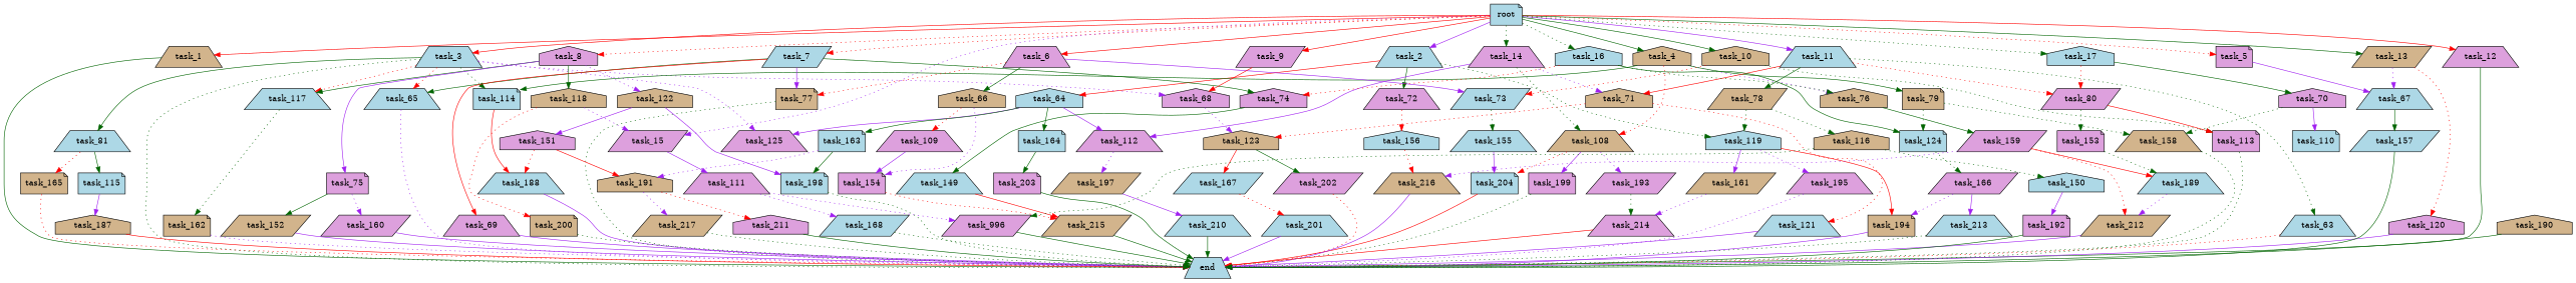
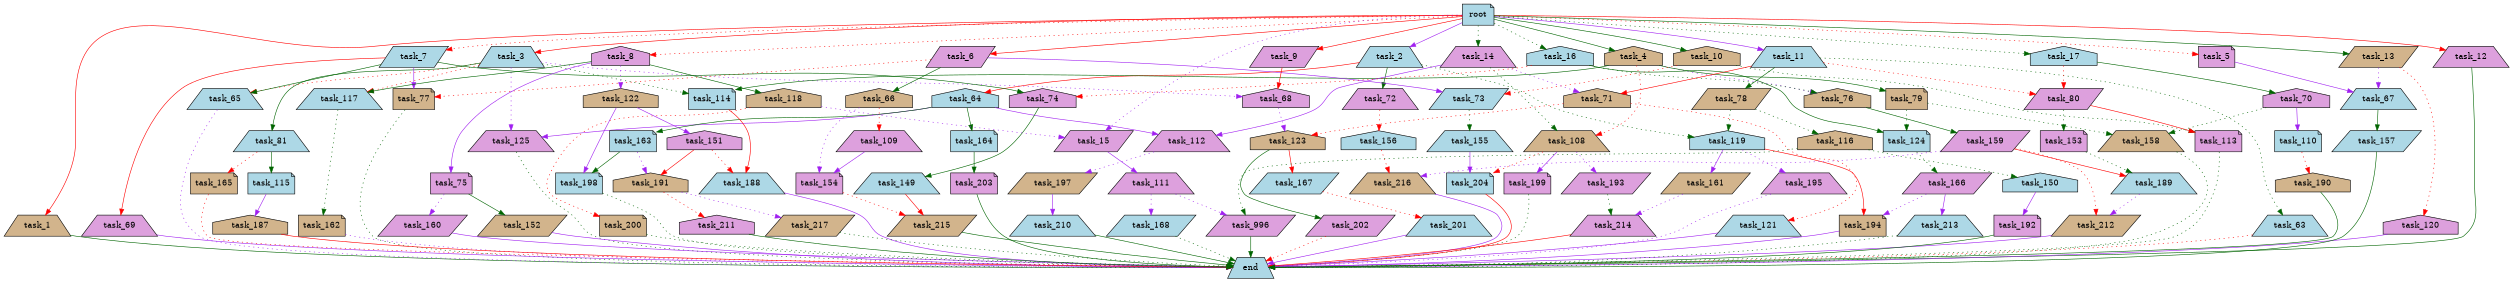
  digraph {
    node [fillcolor=lightblue shape=trapezium style=filled]
    edge [color=darkgreen style=dotted]
    root [shape=note]
    task_1 [fillcolor=tan]
    task_2
    task_3
    task_4 [fillcolor=tan shape=house]
    task_5 [fillcolor=plum shape=note]
-   task_6 [fillcolor=plum]
+   task_6 [fillcolor=plum shape=parallelogram]
    task_7 [shape=parallelogram]
    task_8 [fillcolor=plum shape=house]
    task_9 [fillcolor=plum shape=parallelogram]
    task_10 [fillcolor=tan shape=house]
    task_11
    task_12 [fillcolor=plum]
    task_13 [fillcolor=tan shape=parallelogram]
    task_14 [fillcolor=plum]
    task_15 [fillcolor=plum shape=parallelogram]
    task_16 [shape=house]
    task_17 [shape=house]
    end
    task_64 [shape=house]
    task_72 [fillcolor=plum]
    task_119 [shape=house]
    task_65
    task_68 [fillcolor=plum shape=house]
    task_81
    task_114 [shape=note]
    task_117
    task_125 [fillcolor=plum]
    task_76 [fillcolor=tan shape=house]
    task_79 [fillcolor=tan shape=note]
    task_108 [fillcolor=tan]
    task_67
    task_66 [fillcolor=tan shape=house]
    task_73 [shape=parallelogram]
    task_77 [fillcolor=tan shape=note]
    task_69 [fillcolor=plum]
    task_74 [fillcolor=plum shape=house]
    task_75 [fillcolor=plum shape=note]
    task_118 [fillcolor=tan shape=house]
    task_122 [fillcolor=tan shape=house]
    task_113 [fillcolor=plum shape=note]
    task_63
    task_71 [fillcolor=tan shape=house]
    task_78 [fillcolor=tan shape=parallelogram]
    task_80 [fillcolor=plum shape=parallelogram]
    task_120 [fillcolor=plum shape=house]
    task_112 [fillcolor=plum]
    task_111 [fillcolor=plum]
    task_124 [shape=note]
    task_70 [fillcolor=plum shape=house]
    task_163 [shape=note]
    task_164 [shape=note]
    task_156 [shape=house]
    task_161 [fillcolor=tan shape=parallelogram]
    task_194 [fillcolor=tan shape=note]
    task_195 [fillcolor=plum]
    task_123 [fillcolor=tan shape=house]
    task_115 [shape=note]
    task_165 [fillcolor=tan shape=note]
    task_188
    task_162 [fillcolor=tan shape=note]
    task_159 [fillcolor=plum shape=parallelogram]
    task_158 [fillcolor=tan]
    task_193 [fillcolor=plum shape=parallelogram]
    task_199 [fillcolor=plum shape=note]
    task_204 [shape=note]
    task_157 [shape=parallelogram]
    task_109 [fillcolor=plum]
    task_154 [fillcolor=plum shape=note]
    task_155
    task_149
    task_152 [fillcolor=tan shape=parallelogram]
    task_160 [fillcolor=plum shape=parallelogram]
    task_200 [fillcolor=tan shape=note]
    task_151 [fillcolor=plum shape=house]
    task_198 [shape=note]
    task_121
    task_116 [fillcolor=tan shape=house]
    task_153 [fillcolor=plum shape=note]
    task_197 [fillcolor=tan shape=parallelogram]
    task_168 [shape=parallelogram]
    n82 [fillcolor=plum label=task_996 shape=parallelogram]
    task_166 [fillcolor=plum shape=parallelogram]
    task_110 [shape=note]
    task_191 [fillcolor=tan shape=house]
    task_203 [fillcolor=plum shape=note]
    task_215 [fillcolor=tan shape=parallelogram]
    task_167 [shape=parallelogram]
    task_202 [fillcolor=plum shape=parallelogram]
    task_190 [fillcolor=tan shape=house]
    task_216 [fillcolor=tan]
    task_189
    task_212 [fillcolor=tan shape=parallelogram]
    task_150 [shape=house]
    task_187 [fillcolor=tan shape=house]
    task_214 [fillcolor=plum]
    task_210
    task_192 [fillcolor=plum shape=note]
    task_201
    task_213
    task_211 [fillcolor=plum shape=house]
    task_217 [fillcolor=tan shape=parallelogram]
    root -> task_1 [color=red style=solid]
    root -> task_2 [color=purple style=solid]
    root -> task_3 [color=red style=solid]
    root -> task_4 [style=solid]
    root -> task_5 [color=red]
    root -> task_6 [color=red style=solid]
    root -> task_7 [color=red]
    root -> task_8 [color=red]
    root -> task_9 [color=red style=solid]
    root -> task_10 [style=solid]
    root -> task_11 [color=purple style=solid]
    root -> task_12 [color=red style=solid]
    root -> task_13 [style=solid]
    root -> task_14
    root -> task_15 [color=purple]
    root -> task_16
    root -> task_17
    task_1 -> end [style=solid]
    task_2 -> task_64 [color=red style=solid]
    task_2 -> task_72 [style=solid]
    task_2 -> task_119
    task_3 -> task_65 [color=red]
    task_3 -> task_68 [color=purple]
    task_3 -> task_81 [style=solid]
    task_3 -> task_114
    task_3 -> task_117 [color=red]
    task_3 -> task_125 [color=purple]
    task_4 -> task_114 [style=solid]
    task_4 -> task_76 [color=purple]
    task_4 -> task_79 [style=solid]
    task_4 -> task_108 [color=red]
    task_5 -> task_67 [color=purple style=solid]
    task_6 -> task_66 [style=solid]
    task_6 -> task_73 [color=purple style=solid]
    task_6 -> task_77 [color=red]
    task_7 -> task_65 [style=solid]
    task_7 -> task_77 [color=purple style=solid]
    task_7 -> task_69 [color=red style=solid]
    task_7 -> task_74 [style=solid]
    task_8 -> task_117 [style=solid]
    task_8 -> task_75 [color=purple style=solid]
    task_8 -> task_118 [style=solid]
    task_8 -> task_122 [color=purple]
    task_9 -> task_68 [color=red style=solid]
    task_10 -> task_73 [color=red]
    task_10 -> task_113
    task_11 -> task_63
    task_11 -> task_71 [color=red style=solid]
    task_11 -> task_78 [style=solid]
    task_11 -> task_80 [color=red]
    task_12 -> end [style=solid]
    task_13 -> task_67 [color=purple]
    task_13 -> task_120 [color=red]
    task_14 -> task_108
    task_14 -> task_71 [color=purple]
    task_14 -> task_112 [color=purple style=solid]
    task_15 -> task_111 [color=purple style=solid]
    task_16 -> task_76
    task_16 -> task_74 [color=red]
    task_16 -> task_124 [style=solid]
    task_17 -> task_80 [color=red]
    task_17 -> task_70 [style=solid]
    task_64 -> task_125 [color=purple style=solid]
    task_64 -> task_112 [color=purple style=solid]
    task_64 -> task_163 [style=solid]
    task_64 -> task_164 [style=solid]
    task_72 -> task_156 [color=red]
    task_119 -> task_161 [color=purple style=solid]
    task_119 -> task_194 [color=red style=solid]
    task_119 -> task_195 [color=purple]
    task_65 -> end [color=purple]
    task_68 -> task_123 [color=purple]
    task_81 -> task_115 [style=solid]
    task_81 -> task_165 [color=red]
    task_114 -> task_188 [color=red style=solid]
    task_117 -> task_162
-   task_3 -> end
+   task_125 -> end
    task_76 -> task_159 [style=solid]
    task_79 -> task_124
    task_79 -> task_158
    task_108 -> task_193 [color=purple]
    task_108 -> task_199 [color=purple style=solid]
    task_108 -> task_204 [color=red]
    task_67 -> task_157 [style=solid]
    task_66 -> task_109 [color=red]
    task_66 -> task_154 [color=purple]
    task_73 -> task_155
    task_77 -> end
    task_69 -> end [color=purple style=solid]
    task_74 -> task_149 [style=solid]
    task_75 -> task_152 [style=solid]
    task_75 -> task_160 [color=purple]
    task_118 -> task_15 [color=purple]
    task_118 -> task_200 [color=red]
    task_122 -> task_151 [color=purple style=solid]
    task_122 -> task_198 [color=purple style=solid]
    task_113 -> end
    task_63 -> end [color=red]
    task_71 -> task_123 [color=red]
    task_71 -> task_121 [color=red]
    task_78 -> task_119
    task_78 -> task_116
    task_80 -> task_113 [color=red style=solid]
    task_80 -> task_153
    task_120 -> end [color=purple style=solid]
    task_112 -> task_197 [color=purple]
    task_111 -> task_168 [color=purple]
    task_111 -> n82 [color=purple]
    task_124 -> task_166
    task_70 -> task_158
    task_70 -> task_110 [color=purple style=solid]
    task_163 -> task_198 [style=solid]
    task_163 -> task_191 [color=purple]
    task_164 -> task_203 [style=solid]
    task_156 -> task_216 [color=red]
    task_161 -> task_214 [color=purple]
    task_194 -> end [color=purple style=solid]
    task_195 -> end [color=purple]
    task_123 -> task_167 [color=red style=solid]
    task_123 -> task_202 [style=solid]
    task_115 -> task_187 [color=purple style=solid]
    task_165 -> end [color=red]
    task_188 -> end [color=purple style=solid]
    task_162 -> end [color=purple]
    task_159 -> task_216 [color=purple]
    task_159 -> task_189 [color=red style=solid]
    task_159 -> task_212 [color=red]
    task_158 -> end
    task_193 -> task_214
    task_199 -> end
    task_204 -> end [color=red style=solid]
    task_157 -> end [style=solid]
    task_109 -> task_154 [color=purple style=solid]
    task_154 -> task_215 [color=red]
    task_155 -> task_204 [color=purple style=solid]
    task_149 -> task_215 [color=red style=solid]
    task_152 -> end [color=purple style=solid]
    task_160 -> end [color=purple style=solid]
    task_200 -> end
    task_151 -> task_188 [color=red]
    task_151 -> task_191 [color=red style=solid]
    task_198 -> end
    task_121 -> end [color=purple style=solid]
    task_116 -> n82
    task_116 -> task_150
    task_153 -> task_189
    task_197 -> task_210 [color=purple style=solid]
    task_168 -> end
    n82 -> end [style=solid]
    task_166 -> task_194 [color=purple]
    task_166 -> task_213 [color=purple style=solid]
+   task_110 -> task_190 [color=red]
    task_191 -> task_211 [color=red]
    task_191 -> task_217 [color=purple]
    task_203 -> end [style=solid]
    task_215 -> end [style=solid]
    task_167 -> task_201 [color=red]
    task_202 -> end [color=red]
    task_190 -> end [style=solid]
    task_216 -> end [color=purple style=solid]
    task_189 -> task_212 [color=purple]
    task_212 -> end [color=purple style=solid]
    task_150 -> task_192 [color=purple style=solid]
    task_187 -> end [color=red style=solid]
    task_214 -> end [color=red style=solid]
    task_210 -> end [style=solid]
    task_192 -> end [style=solid]
    task_201 -> end [color=purple style=solid]
    task_213 -> end
    task_211 -> end [style=solid]
    task_217 -> end
  }
